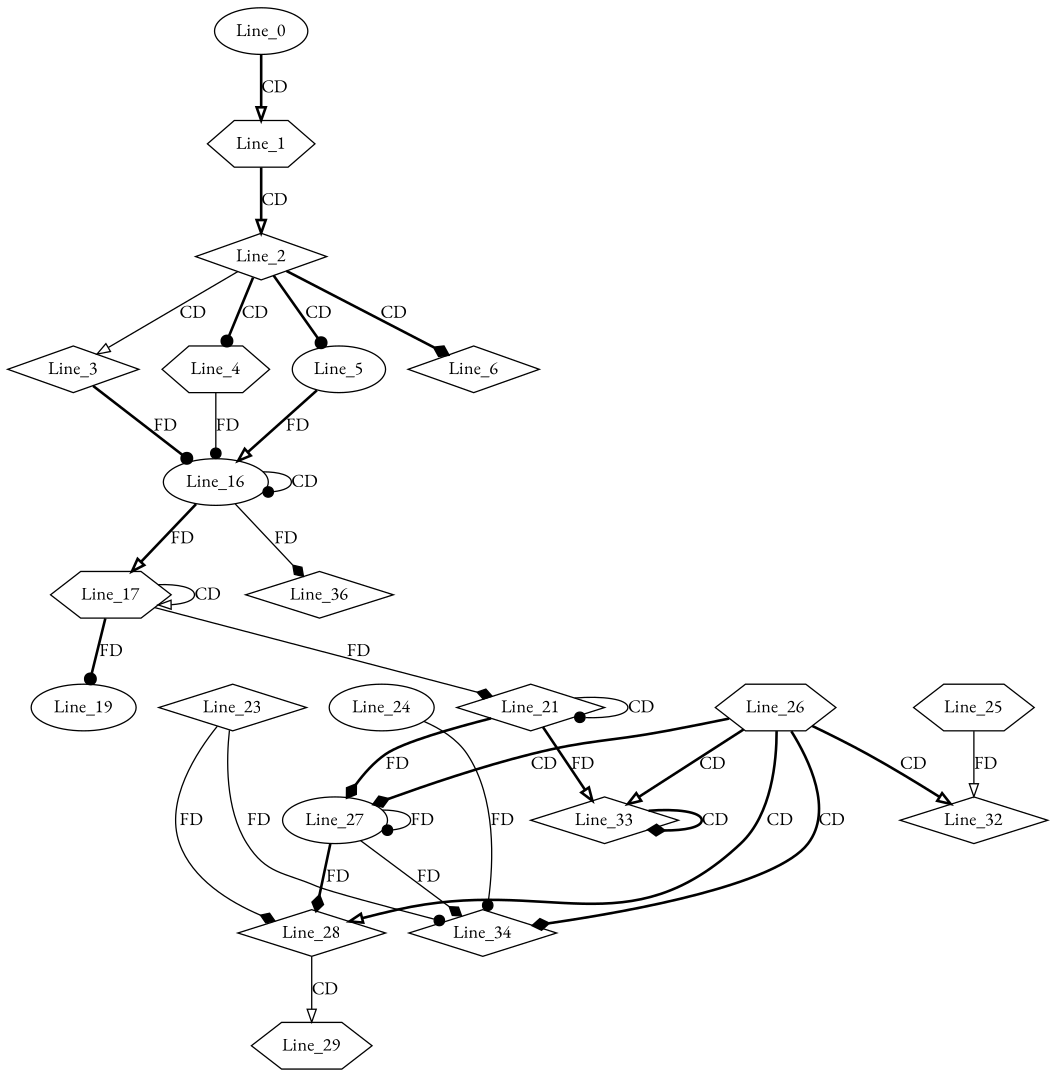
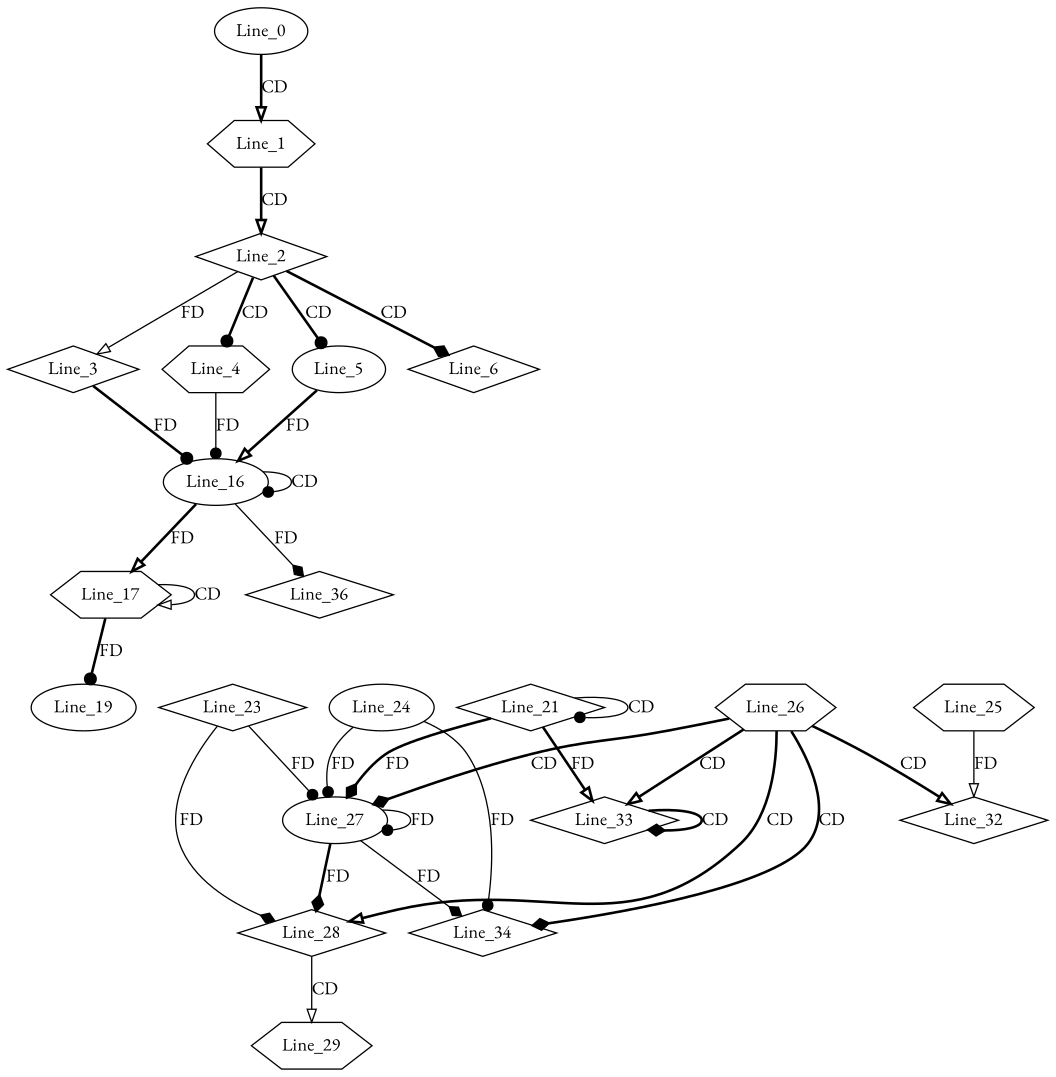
  digraph {
    fontname="EB Garamond"
    node [fontname="EB Garamond" shape=diamond]
    edge [arrowhead=onormal fontname="EB Garamond" style=bold]
    Line_0 [shape=ellipse]
    Line_1 [shape=hexagon]
    Line_2
    Line_3
    Line_4 [shape=hexagon]
    Line_5 [shape=ellipse]
    Line_6
    Line_16 [shape=ellipse]
    Line_17 [shape=hexagon]
    Line_36
    Line_19 [shape=ellipse]
    Line_21
    Line_27 [shape=ellipse]
    Line_33
    Line_28
    Line_34
    Line_26 [shape=hexagon]
    Line_32
    Line_29 [shape=hexagon]
    Line_24 [shape=ellipse]
    Line_25 [shape=hexagon]
    Line_23
    Line_0 -> Line_1 [label=CD]
    Line_1 -> Line_2 [label=CD]
-   Line_2 -> Line_3 [label=CD style=solid]
+   Line_2 -> Line_3 [label=FD style=solid]
    Line_2 -> Line_4 [arrowhead=dot label=CD]
    Line_2 -> Line_5 [arrowhead=dot label=CD]
    Line_2 -> Line_6 [arrowhead=diamond label=CD]
    Line_3 -> Line_16 [arrowhead=dot label=FD]
    Line_4 -> Line_16 [arrowhead=dot label=FD style=solid]
    Line_5 -> Line_16 [label=FD]
    Line_16 -> Line_16 [arrowhead=dot label=CD style=solid]
    Line_16 -> Line_17 [label=FD]
    Line_16 -> Line_36 [arrowhead=diamond label=FD style=solid]
    Line_17 -> Line_17 [label=CD style=solid]
    Line_17 -> Line_19 [arrowhead=dot label=FD]
-   Line_17 -> Line_21 [arrowhead=diamond label=FD style=solid]
    Line_21 -> Line_21 [arrowhead=dot label=CD style=solid]
    Line_21 -> Line_27 [arrowhead=diamond label=FD]
    Line_21 -> Line_33 [label=FD]
    Line_27 -> Line_27 [arrowhead=dot label=FD style=solid]
    Line_27 -> Line_28 [arrowhead=diamond label=FD]
    Line_27 -> Line_34 [arrowhead=diamond label=FD style=solid]
    Line_33 -> Line_33 [arrowhead=diamond label=CD]
    Line_28 -> Line_29 [label=CD style=solid]
    Line_26 -> Line_27 [arrowhead=diamond label=CD]
    Line_26 -> Line_33 [label=CD]
    Line_26 -> Line_28 [label=CD]
    Line_26 -> Line_34 [arrowhead=diamond label=CD]
    Line_26 -> Line_32 [label=CD]
+   Line_24 -> Line_27 [arrowhead=dot label=FD style=solid]
    Line_24 -> Line_34 [arrowhead=dot label=FD style=solid]
    Line_25 -> Line_32 [label=FD style=solid]
    Line_23 -> Line_28 [arrowhead=diamond label=FD style=solid]
-   Line_23 -> Line_34 [arrowhead=dot label=FD style=solid]
+   Line_23 -> Line_27 [arrowhead=dot label=FD style=solid]
  }
